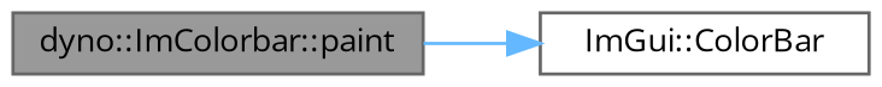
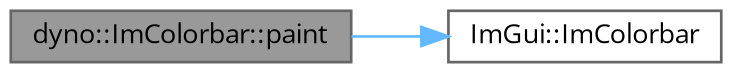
  digraph {
    rankdir=LR
    fontname="Open Sans"
    node [fontname="Open Sans" fontsize=10 shape=box style=filled]
    n1 [color=gray40 fillcolor=grey60 fontcolor=black height=0.2 label="dyno::ImColorbar::paint" width=0.4]
-   n2 [color=grey40 fillcolor=white height=0.2 label="ImGui::ColorBar" width=0.4]
+   n2 [color=grey40 fillcolor=white height=0.2 label="ImGui::ImColorbar" width=0.4]
    n1 -> n2 [color=steelblue1 fontname="Open Sans" fontsize=10 labelfontname=Helvetica labelfontsize=10 style=solid]
  }
